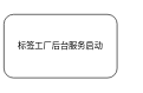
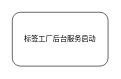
  <mxCell id="0" />
  <mxCell id="1" parent="0" />
- <mxCell id="2" value="标签工厂后台服务启动" style="rounded=1;whiteSpace=wrap;html=1;" vertex="1" parent="1"><mxGeometry x="5" y="20" width="160" height="90" as="geometry" /></mxCell>
+ <mxCell id="2" value="标签工厂后台服务启动" style="rounded=1;whiteSpace=wrap;html=1;" vertex="1" parent="1"><mxGeometry x="20" y="20" width="160" height="90" as="geometry" /></mxCell>
